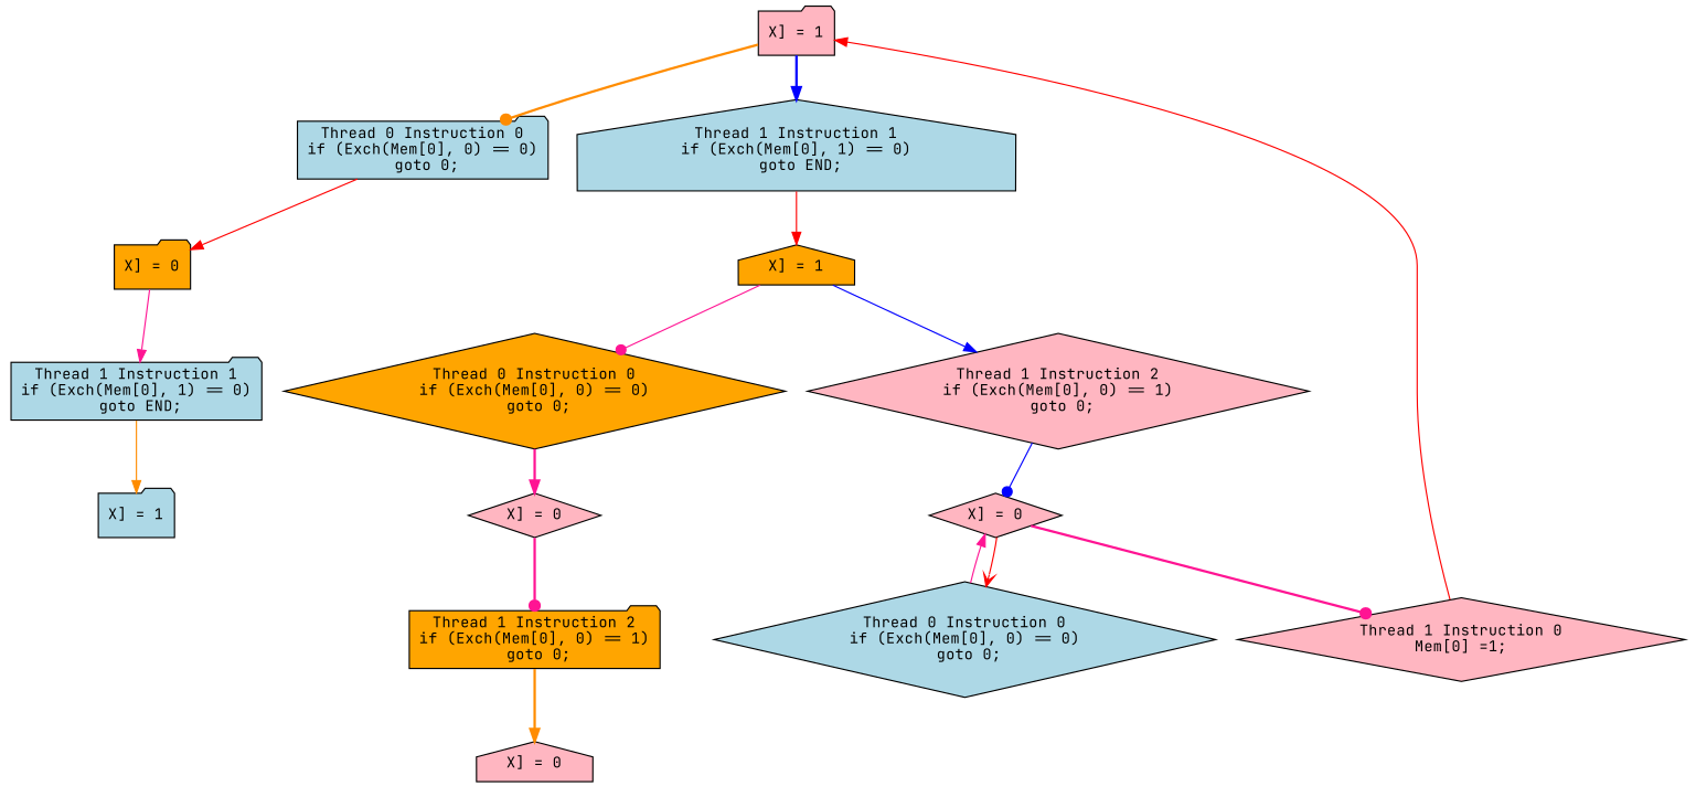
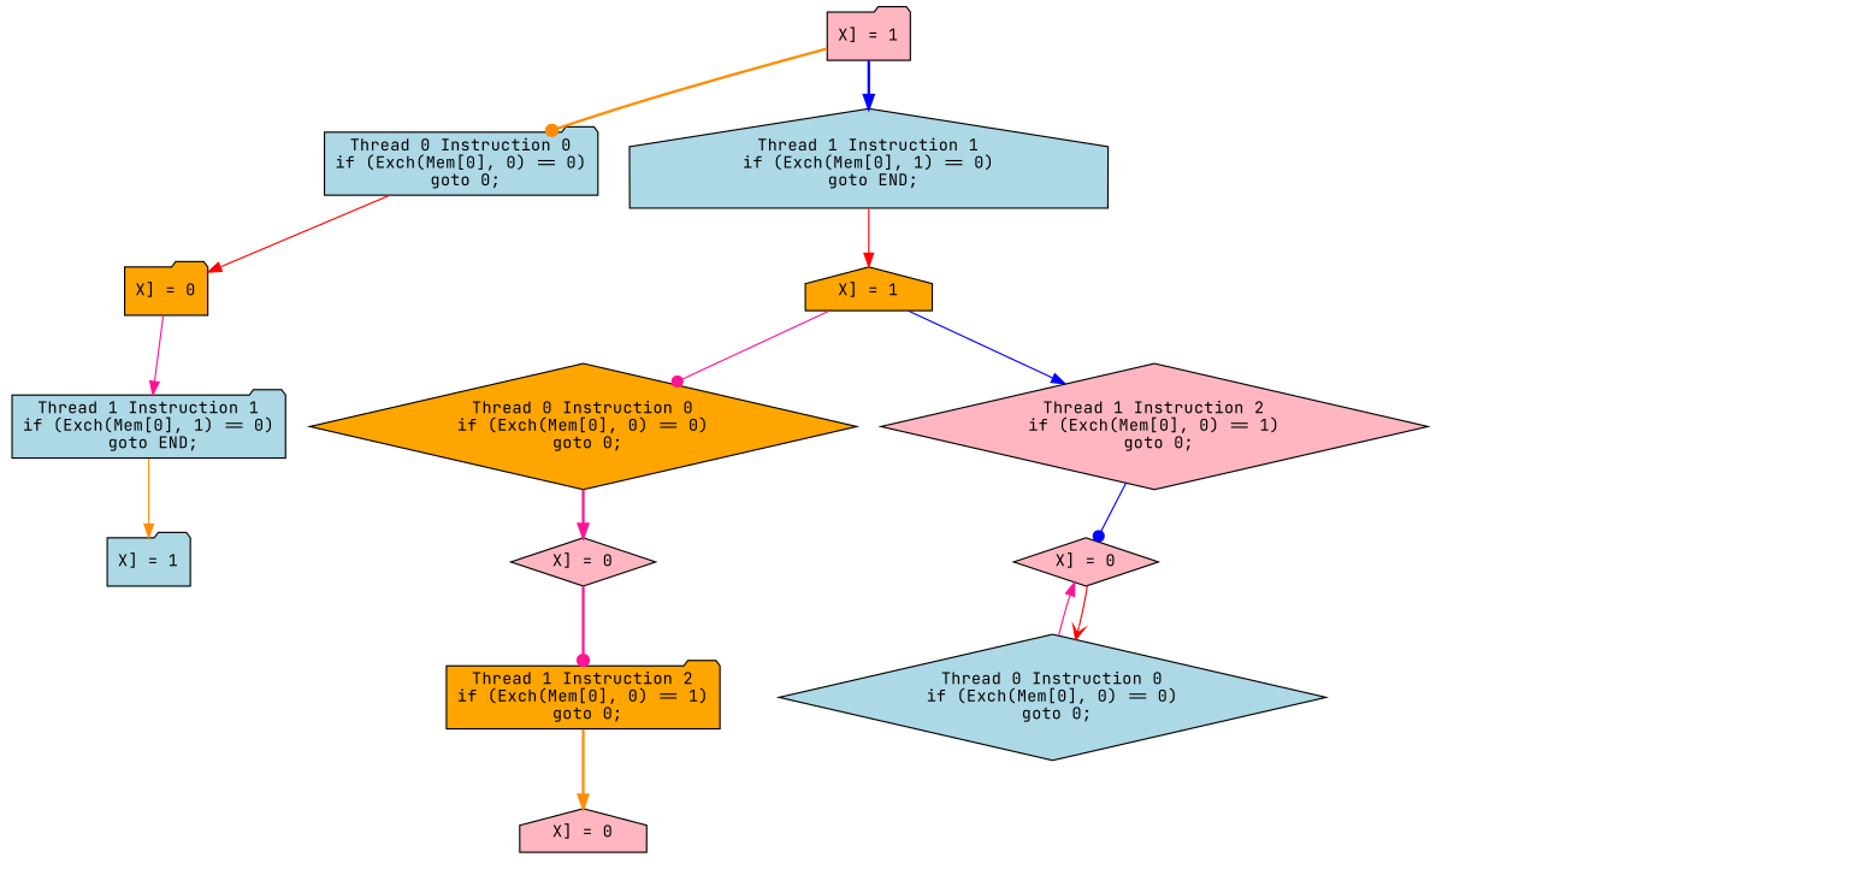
  digraph {
    fontsize=12
    rankdir=TB
    fontname="JetBrains Mono"
    node [fillcolor=lightpink fontcolor="#000000" fontsize=12 shape=folder style="filled, solid" fontname="JetBrains Mono"]
    edge [color=deeppink dir=forward fontcolor="#ffffff" fontsize=12 style=solid uuid="<A7, START>" weight=1 arrowhead=normal fontname="JetBrains Mono"]
    n1 [fillcolor=lightblue label="Thread 1 Instruction 1\nif (Exch(Mem[0], 1) == 0)\n goto END;" uuid=A0]
    n2 [fillcolor=lightblue label="X] = 1" uuid=END1]
    n3 [fillcolor=lightblue label="Thread 1 Instruction 1\nif (Exch(Mem[0], 1) == 0)\n goto END;" shape=house uuid=A1]
    n4 [fillcolor=orange label="X] = 1" shape=house uuid=S3]
    n5 [label="Thread 1 Instruction 2\nif (Exch(Mem[0], 0) == 1)\n goto 0;" shape=diamond uuid=A3]
    n6 [fillcolor=orange label="Thread 0 Instruction 0\nif (Exch(Mem[0], 0) == 0)\n goto 0;" shape=diamond uuid=A5]
    n7 [fillcolor=orange label="Thread 1 Instruction 2\nif (Exch(Mem[0], 0) == 1)\n goto 0;" uuid=A2]
    n8 [label="X] = 0" shape=house uuid=END0]
    n9 [label="X] = 0" shape=diamond uuid=START]
-   n10 [label="Thread 1 Instruction 0\nMem[0] =1;" shape=diamond uuid=A6]
    n11 [fillcolor=lightblue label="Thread 0 Instruction 0\nif (Exch(Mem[0], 0) == 0)\n goto 0;" shape=diamond uuid=A7]
    n12 [fillcolor=lightblue label="Thread 0 Instruction 0\nif (Exch(Mem[0], 0) == 0)\n goto 0;" uuid=A4]
    n13 [fillcolor=orange label="X] = 0" uuid=S2]
    n14 [label="X] = 0" shape=diamond uuid=S1]
    n15 [label="X] = 1" uuid=S0]
    n1 -> n2 [color=darkorange uuid="<A0, END1>"]
    n3 -> n4 [color=red uuid="<A1, S3>"]
    n4 -> n5 [color=blue uuid="<A3, S3>"]
    n4 -> n6 [uuid="<A5, S3>" arrowhead=dot]
    n5 -> n9 [color=blue uuid="<A3, START>" arrowhead=dot]
    n6 -> n14 [style=bold uuid="<A5, S1>"]
    n7 -> n8 [color=darkorange style=bold uuid="<A2, END0>"]
-   n9 -> n10 [style=bold uuid="<A6, START>" arrowhead=dot]
    n9 -> n11 [dir=back arrowhead=""]
    n9 -> n11 [color=red arrowhead=vee]
    n12 -> n13 [color=red uuid="<A4, S2>"]
    n13 -> n1 [uuid="<A0, S2>"]
    n14 -> n7 [style=bold uuid="<A2, S1>" arrowhead=dot]
    n15 -> n3 [color=blue style=bold uuid="<A1, S0>"]
-   n15 -> n10 [color=red dir=back uuid="<A6, S0>" arrowhead=""]
    n15 -> n12 [color=darkorange style=bold uuid="<A4, S0>" arrowhead=dot]
  }
